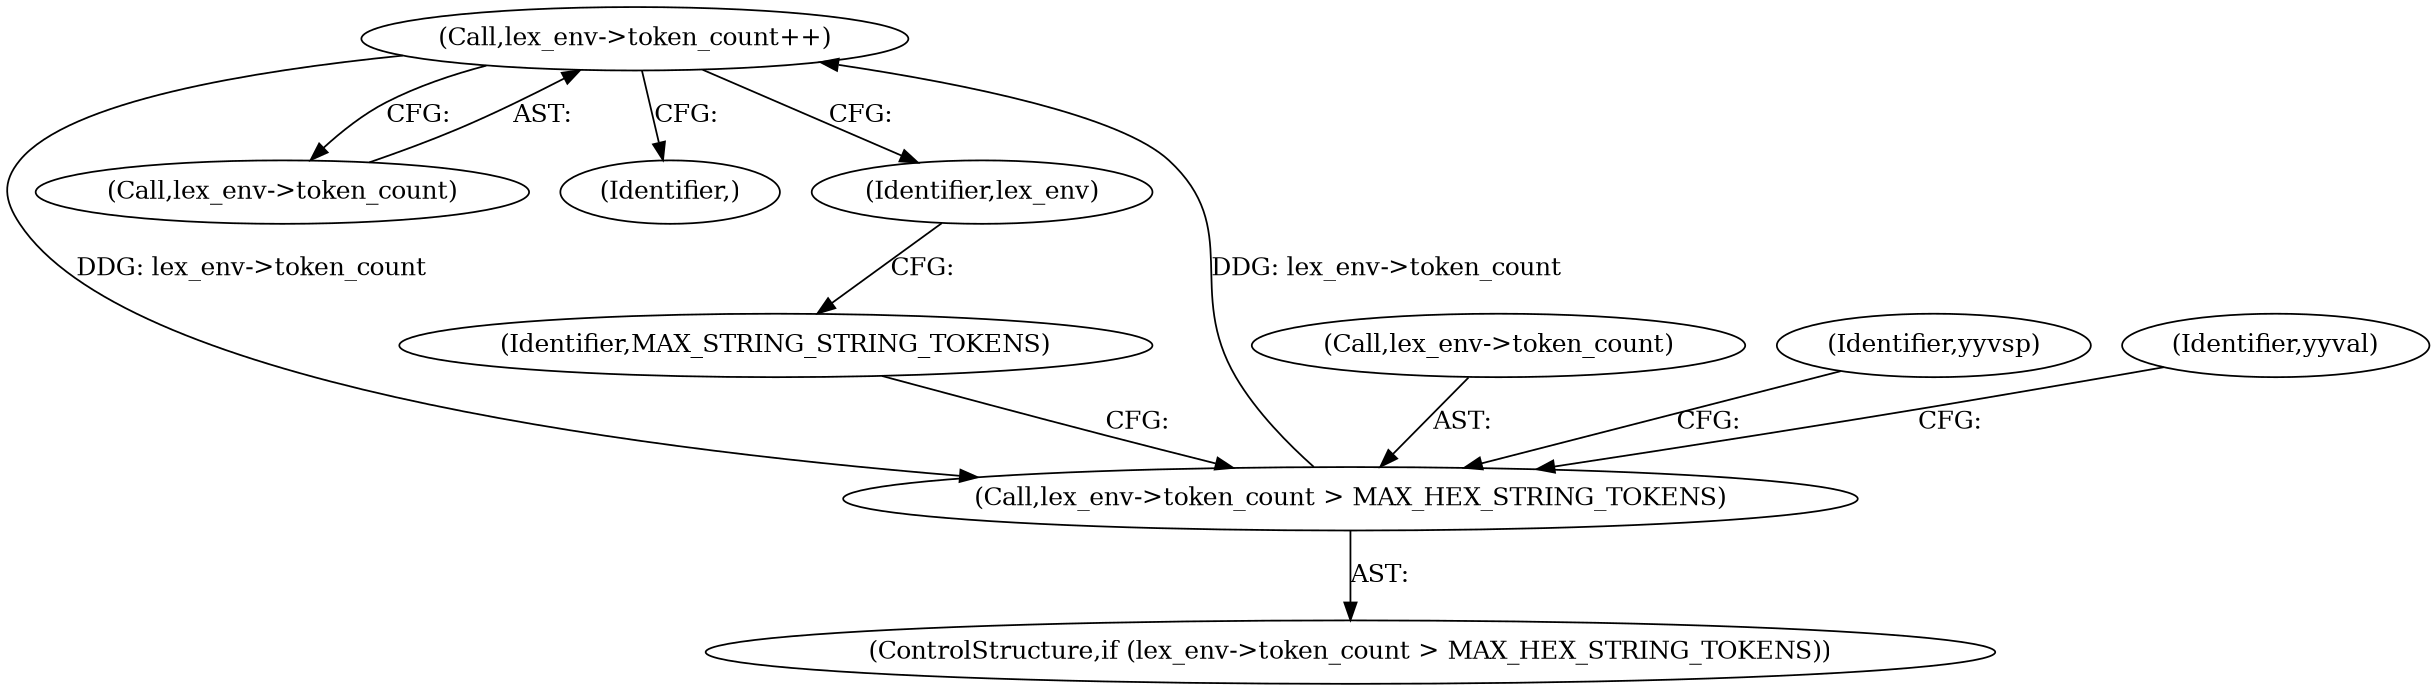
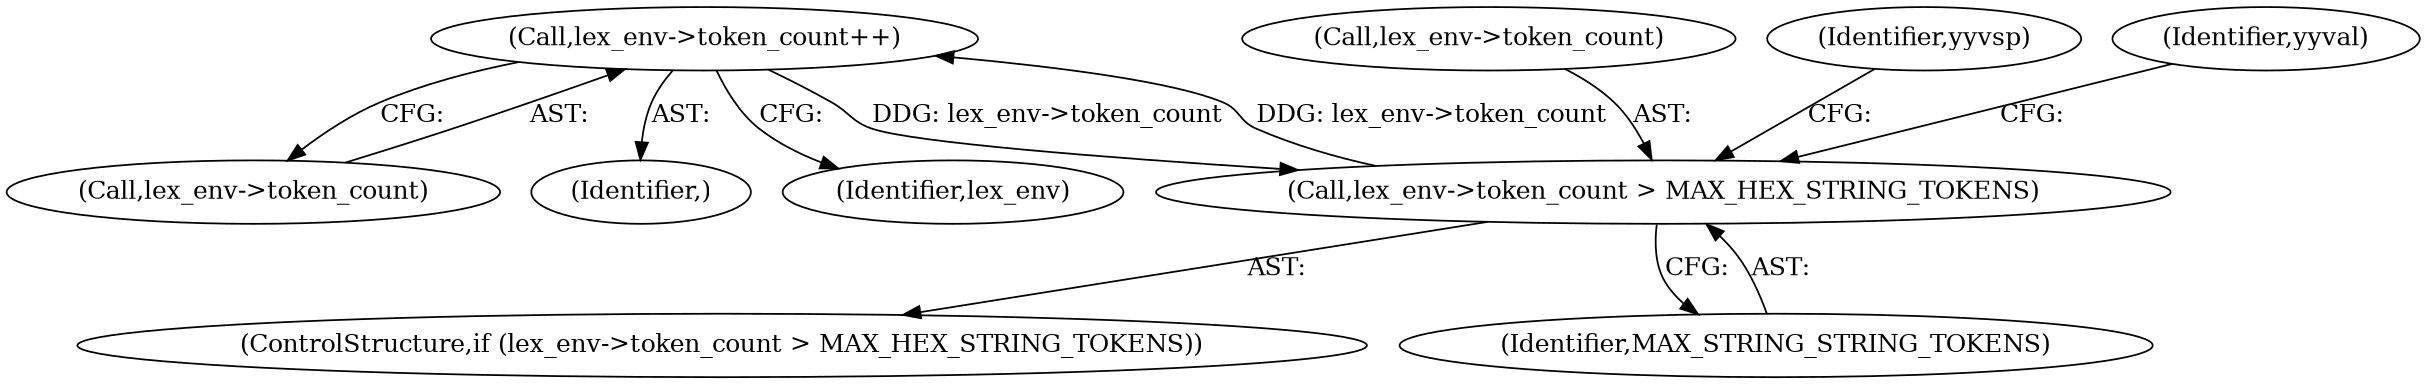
  digraph {
    n1 [label="(Call,lex_env->token_count++)"]
    n2 [label="(Call,lex_env->token_count > MAX_HEX_STRING_TOKENS)"]
    n3 [label="(Call,lex_env->token_count)"]
    n4 [label="(Identifier,)"]
    n5 [label="(Identifier,lex_env)"]
    n6 [label="(ControlStructure,if (lex_env->token_count > MAX_HEX_STRING_TOKENS))"]
    n7 [label="(Identifier,MAX_STRING_STRING_TOKENS)"]
    n8 [label="(Call,lex_env->token_count)"]
    n9 [label="(Identifier,yyvsp)"]
    n10 [label="(Identifier,yyval)"]
    n1 -> n2 [label="DDG: lex_env->token_count"]
    n1 -> n3 [label="CFG: "]
-   n1 -> n4 [label="CFG: "]
+   n1 -> n4 [label="AST: "]
    n1 -> n5 [label="CFG: "]
    n2 -> n1 [label="DDG: lex_env->token_count"]
    n2 -> n6 [label="AST: "]
-   n5 -> n7 [label="CFG: "]
+   n2 -> n7 [label="CFG: "]
    n3 -> n1 [label="AST: "]
-   n7 -> n2 [label="CFG: "]
+   n7 -> n2 [label="AST: "]
    n8 -> n2 [label="AST: "]
    n9 -> n2 [label="CFG: "]
    n10 -> n2 [label="CFG: "]
  }
